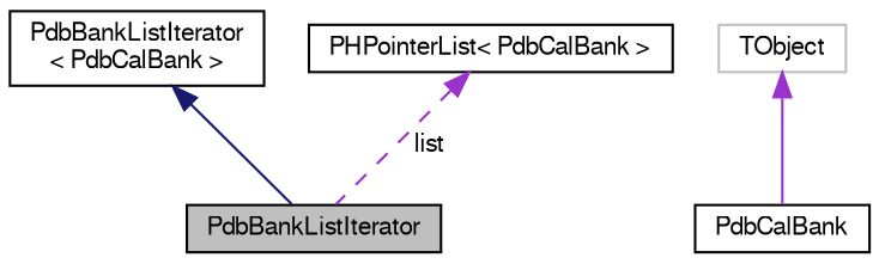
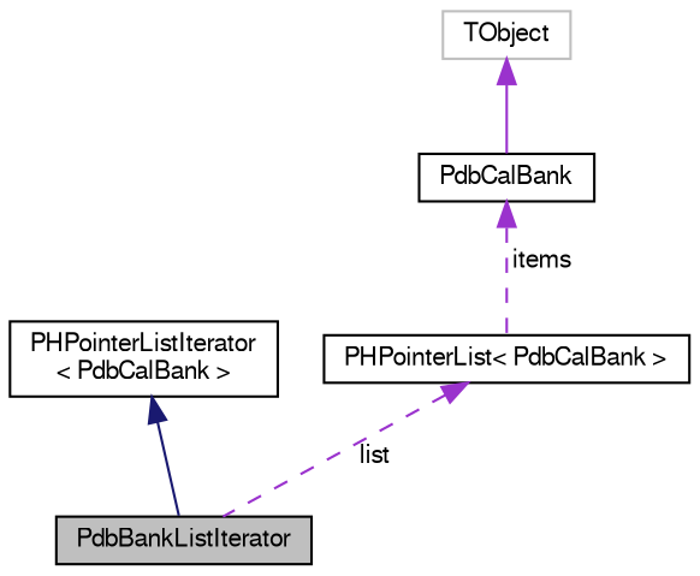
  digraph {
    node [color=black fontname=FreeSans fontsize=10 shape=record]
    edge [color=darkorchid3 dir=back fontname=FreeSans fontsize=10 labelfontname=FreeSans labelfontsize=10 style=solid]
    n1 [fillcolor=grey75 fontcolor=black height=0.2 label=PdbBankListIterator style=filled width=0.4]
-   n2 [height=0.2 label="PdbBankListIterator\l\< PdbCalBank \>" width=0.4]
+   n2 [height=0.2 label="PHPointerListIterator\l\< PdbCalBank \>" width=0.4]
    n3 [height=0.2 label="PHPointerList\< PdbCalBank \>" width=0.4]
    n4 [height=0.2 label=PdbCalBank width=0.4]
    n5 [color=grey75 height=0.2 label=TObject width=0.4]
    n2 -> n1 [color=midnightblue]
    n3 -> n1 [label=" list" style=dashed]
+   n4 -> n3 [label=" items" style=dashed]
    n5 -> n4
  }
